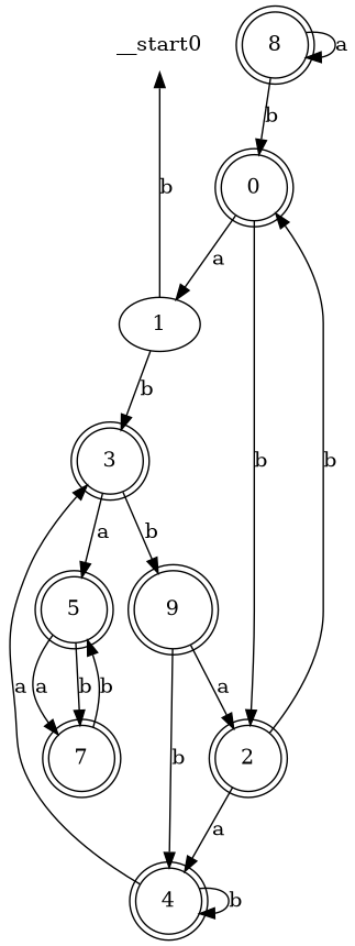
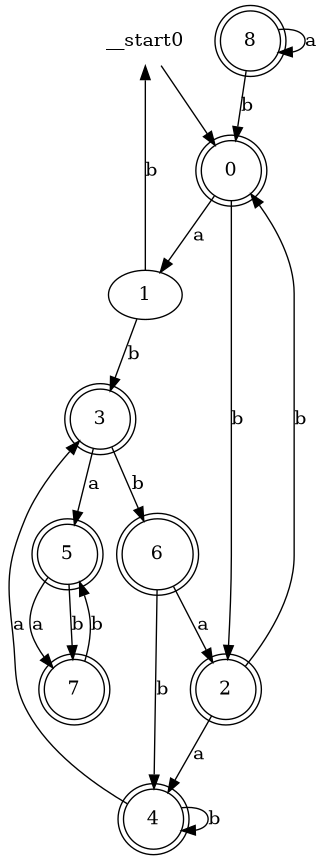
  digraph {
    node [shape=doublecircle]
    __start0 [shape=none]
    0
    1 [shape=""]
    2
    3
    4
    5
-   6 [label=9]
+   6
    7
    8
+   __start0 -> 0
    0 -> 1 [label=a]
    0 -> 2 [label=b]
    1 -> __start0 [label=b]
    1 -> 3 [label=b]
    2 -> 0 [label=b]
    2 -> 4 [label=a]
    3 -> 5 [label=a]
    3 -> 6 [label=b]
    4 -> 3 [label=a]
    4 -> 4 [label=b]
    5 -> 7 [label=a]
    5 -> 7 [label=b]
    6 -> 2 [label=a]
    6 -> 4 [label=b]
    7 -> 5 [label=b]
    8 -> 0 [label=b]
    8 -> 8 [label=a]
  }
